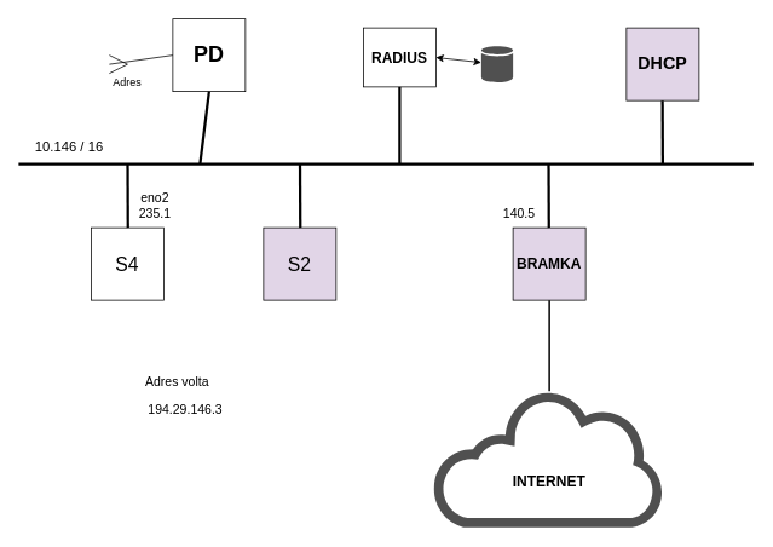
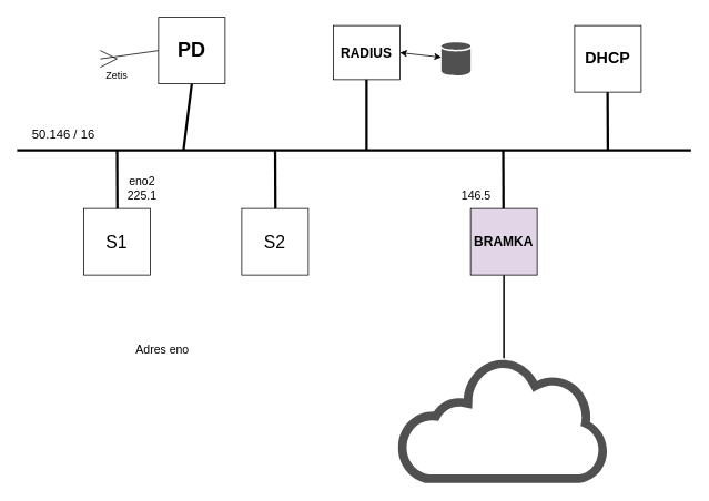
  <mxCell id="0" />
  <mxCell id="1" parent="0" />
  <mxCell id="2" value="&lt;font style=&quot;font-size: 24px&quot;&gt;&lt;b&gt;PD&lt;/b&gt;&lt;/font&gt;" style="whiteSpace=wrap;html=1;aspect=fixed;" vertex="1" parent="1"><mxGeometry x="190" y="20" width="80" height="80" as="geometry" /></mxCell>
  <mxCell id="3" value="" style="endArrow=none;html=1;strokeWidth=3;" edge="1" parent="1"><mxGeometry width="50" height="50" relative="1" as="geometry"><mxPoint x="20" y="180" as="sourcePoint" /><mxPoint x="830" y="180" as="targetPoint" /></mxGeometry></mxCell>
  <mxCell id="4" value="" style="endArrow=none;html=1;strokeWidth=3;entryX=0.5;entryY=1;entryDx=0;entryDy=0;" edge="1" parent="1" target="2"><mxGeometry width="50" height="50" relative="1" as="geometry"><mxPoint x="220" y="180" as="sourcePoint" /><mxPoint x="10" y="460" as="targetPoint" /></mxGeometry></mxCell>
  <mxCell id="5" value="" style="endArrow=none;html=1;strokeWidth=1;" edge="1" parent="1"><mxGeometry width="50" height="50" relative="1" as="geometry"><mxPoint x="120" y="60" as="sourcePoint" /><mxPoint x="140" y="70" as="targetPoint" /><Array as="points" /></mxGeometry></mxCell>
  <mxCell id="6" value="" style="endArrow=none;html=1;strokeWidth=1;entryX=0;entryY=0.5;entryDx=0;entryDy=0;" edge="1" parent="1" target="2"><mxGeometry width="50" height="50" relative="1" as="geometry"><mxPoint x="120" y="70" as="sourcePoint" /><mxPoint x="130" y="30" as="targetPoint" /><Array as="points" /></mxGeometry></mxCell>
  <mxCell id="7" value="" style="endArrow=none;html=1;strokeWidth=1;" edge="1" parent="1"><mxGeometry width="50" height="50" relative="1" as="geometry"><mxPoint x="120" y="80" as="sourcePoint" /><mxPoint x="140" y="70" as="targetPoint" /><Array as="points" /></mxGeometry></mxCell>
- <mxCell id="8" value="Adres" style="text;html=1;strokeColor=none;fillColor=none;align=center;verticalAlign=middle;whiteSpace=wrap;rounded=0;" vertex="1" parent="1"><mxGeometry x="120" y="80" width="40" height="20" as="geometry" /></mxCell>
+ <mxCell id="8" value="Zetis" style="text;html=1;strokeColor=none;fillColor=none;align=center;verticalAlign=middle;whiteSpace=wrap;rounded=0;" vertex="1" parent="1"><mxGeometry x="120" y="80" width="40" height="20" as="geometry" /></mxCell>
  <mxCell id="9" value="&lt;font style=&quot;font-size: 16px;&quot;&gt;&lt;b style=&quot;font-size: 16px;&quot;&gt;RADIUS&lt;/b&gt;&lt;/font&gt;" style="whiteSpace=wrap;html=1;aspect=fixed;fontSize=16;" vertex="1" parent="1"><mxGeometry x="400" y="30" width="80" height="65" as="geometry" /></mxCell>
  <mxCell id="10" value="" style="endArrow=none;html=1;strokeWidth=3;entryX=0.5;entryY=1;entryDx=0;entryDy=0;" edge="1" parent="1" target="9"><mxGeometry width="50" height="50" relative="1" as="geometry"><mxPoint x="440" y="180" as="sourcePoint" /><mxPoint x="229" y="190" as="targetPoint" /></mxGeometry></mxCell>
  <mxCell id="11" value="" style="shadow=0;dashed=0;html=1;strokeColor=none;fillColor=#505050;labelPosition=center;verticalLabelPosition=bottom;verticalAlign=top;outlineConnect=0;align=center;shape=mxgraph.office.databases.database;fontSize=19;" vertex="1" parent="1"><mxGeometry x="530" y="50" width="35" height="40" as="geometry" /></mxCell>
  <mxCell id="12" value="" style="endArrow=classic;startArrow=classic;html=1;strokeWidth=1;fontSize=19;exitX=1;exitY=0.5;exitDx=0;exitDy=0;" edge="1" parent="1" source="9" target="11"><mxGeometry width="50" height="50" relative="1" as="geometry"><mxPoint x="50" y="400" as="sourcePoint" /><mxPoint x="100" y="350" as="targetPoint" /></mxGeometry></mxCell>
- <mxCell id="13" value="&lt;font style=&quot;font-size: 19px;&quot;&gt;&lt;b style=&quot;font-size: 19px;&quot;&gt;DHCP&lt;/b&gt;&lt;/font&gt;" style="whiteSpace=wrap;html=1;aspect=fixed;fontSize=19;fillColor=#e1d5e7;" vertex="1" parent="1"><mxGeometry x="690" y="30" width="80" height="80" as="geometry" /></mxCell>
+ <mxCell id="13" value="&lt;font style=&quot;font-size: 19px;&quot;&gt;&lt;b style=&quot;font-size: 19px;&quot;&gt;DHCP&lt;/b&gt;&lt;/font&gt;" style="whiteSpace=wrap;html=1;aspect=fixed;fontSize=19;" vertex="1" parent="1"><mxGeometry x="690" y="30" width="80" height="80" as="geometry" /></mxCell>
  <mxCell id="14" value="" style="endArrow=none;html=1;strokeWidth=3;entryX=0.5;entryY=1;entryDx=0;entryDy=0;" edge="1" parent="1"><mxGeometry width="50" height="50" relative="1" as="geometry"><mxPoint x="730" y="180" as="sourcePoint" /><mxPoint x="729.69" y="110.138" as="targetPoint" /></mxGeometry></mxCell>
  <mxCell id="15" value="BRAMKA" style="whiteSpace=wrap;html=1;aspect=fixed;fontSize=16;fontStyle=1;fillColor=#e1d5e7;" vertex="1" parent="1"><mxGeometry x="565" y="250" width="80" height="80" as="geometry" /></mxCell>
  <mxCell id="16" value="" style="endArrow=none;html=1;strokeWidth=3;entryX=0.5;entryY=1;entryDx=0;entryDy=0;" edge="1" parent="1"><mxGeometry width="50" height="50" relative="1" as="geometry"><mxPoint x="604.5" y="250" as="sourcePoint" /><mxPoint x="604.19" y="180.138" as="targetPoint" /></mxGeometry></mxCell>
  <mxCell id="17" value="" style="pointerEvents=1;shadow=0;dashed=0;html=1;strokeColor=none;fillColor=#505050;labelPosition=center;verticalLabelPosition=bottom;outlineConnect=0;verticalAlign=top;align=center;shape=mxgraph.office.clouds.cloud;fontSize=16;autosize=0;noLabel=0;" vertex="1" parent="1"><mxGeometry x="477" y="430" width="256" height="150" as="geometry" /></mxCell>
- <mxCell id="18" value="INTERNET" style="text;html=1;strokeColor=none;fillColor=none;align=center;verticalAlign=middle;whiteSpace=wrap;rounded=0;fontSize=16;fontStyle=1;autosize=0;noLabel=0;" vertex="1" parent="1"><mxGeometry x="585" y="520" width="40" height="20" as="geometry" /></mxCell>
  <mxCell id="19" value="" style="endArrow=none;html=1;strokeWidth=2;fontSize=16;entryX=0.5;entryY=1;entryDx=0;entryDy=0;" edge="1" parent="1" source="17" target="15"><mxGeometry width="50" height="50" relative="1" as="geometry"><mxPoint x="50" y="650" as="sourcePoint" /><mxPoint x="100" y="600" as="targetPoint" /></mxGeometry></mxCell>
- <mxCell id="20" value="&lt;font style=&quot;font-size: 15px&quot;&gt;10.146 / 16&lt;/font&gt;" style="text;html=1;strokeColor=none;fillColor=none;align=center;verticalAlign=middle;whiteSpace=wrap;rounded=0;fontSize=16;" vertex="1" parent="1"><mxGeometry x="31" y="150" width="90" height="20" as="geometry" /></mxCell>
- <mxCell id="21" value="S4" style="whiteSpace=wrap;html=1;aspect=fixed;fontSize=21;" vertex="1" parent="1"><mxGeometry x="100" y="250" width="80" height="80" as="geometry" /></mxCell>
+ <mxCell id="20" value="&lt;font style=&quot;font-size: 15px&quot;&gt;50.146 / 16&lt;/font&gt;" style="text;html=1;strokeColor=none;fillColor=none;align=center;verticalAlign=middle;whiteSpace=wrap;rounded=0;fontSize=16;" vertex="1" parent="1"><mxGeometry x="31" y="150" width="90" height="20" as="geometry" /></mxCell>
+ <mxCell id="21" value="S1" style="whiteSpace=wrap;html=1;aspect=fixed;fontSize=21;" vertex="1" parent="1"><mxGeometry x="100" y="250" width="80" height="80" as="geometry" /></mxCell>
  <mxCell id="22" value="" style="endArrow=none;html=1;strokeWidth=3;entryX=0.5;entryY=1;entryDx=0;entryDy=0;" edge="1" parent="1"><mxGeometry width="50" height="50" relative="1" as="geometry"><mxPoint x="140.5" y="250" as="sourcePoint" /><mxPoint x="140.19" y="180.138" as="targetPoint" /></mxGeometry></mxCell>
- <mxCell id="23" value="&lt;span style=&quot;font-size: 14px&quot;&gt;eno2&lt;br&gt;235.1&lt;/span&gt;" style="text;html=1;strokeColor=none;fillColor=none;align=center;verticalAlign=middle;whiteSpace=wrap;rounded=0;fontSize=14;" vertex="1" parent="1"><mxGeometry x="149.5" y="210" width="41" height="30" as="geometry" /></mxCell>
- <mxCell id="24" value="140.5" style="text;html=1;strokeColor=none;fillColor=none;align=center;verticalAlign=middle;whiteSpace=wrap;rounded=0;fontSize=14;" vertex="1" parent="1"><mxGeometry x="547.5" y="225" width="48" height="20" as="geometry" /></mxCell>
- <mxCell id="25" value="194.29.146.3" style="text;html=1;strokeColor=none;fillColor=none;align=center;verticalAlign=middle;whiteSpace=wrap;rounded=0;fontSize=14;" vertex="1" parent="1"><mxGeometry x="160" y="440" width="88" height="20" as="geometry" /></mxCell>
- <mxCell id="26" value="S2" style="whiteSpace=wrap;html=1;aspect=fixed;fontSize=21;fillColor=#e1d5e7;" vertex="1" parent="1"><mxGeometry x="290" y="250" width="80" height="80" as="geometry" /></mxCell>
+ <mxCell id="23" value="&lt;span style=&quot;font-size: 14px&quot;&gt;eno2&lt;br&gt;225.1&lt;/span&gt;" style="text;html=1;strokeColor=none;fillColor=none;align=center;verticalAlign=middle;whiteSpace=wrap;rounded=0;fontSize=14;" vertex="1" parent="1"><mxGeometry x="149.5" y="210" width="41" height="30" as="geometry" /></mxCell>
+ <mxCell id="24" value="146.5" style="text;html=1;strokeColor=none;fillColor=none;align=center;verticalAlign=middle;whiteSpace=wrap;rounded=0;fontSize=14;" vertex="1" parent="1"><mxGeometry x="547.5" y="225" width="48" height="20" as="geometry" /></mxCell>
+ <mxCell id="26" value="S2" style="whiteSpace=wrap;html=1;aspect=fixed;fontSize=21;" vertex="1" parent="1"><mxGeometry x="290" y="250" width="80" height="80" as="geometry" /></mxCell>
  <mxCell id="27" value="" style="endArrow=none;html=1;strokeWidth=3;entryX=0.5;entryY=1;entryDx=0;entryDy=0;" edge="1" parent="1"><mxGeometry width="50" height="50" relative="1" as="geometry"><mxPoint x="330.5" y="250" as="sourcePoint" /><mxPoint x="330.19" y="180.138" as="targetPoint" /></mxGeometry></mxCell>
- <mxCell id="28" value="Adres volta" style="text;html=1;strokeColor=none;fillColor=none;align=center;verticalAlign=middle;whiteSpace=wrap;rounded=0;fontSize=14;" vertex="1" parent="1"><mxGeometry x="130" y="410" width="130" height="20" as="geometry" /></mxCell>
+ <mxCell id="28" value="Adres eno" style="text;html=1;strokeColor=none;fillColor=none;align=center;verticalAlign=middle;whiteSpace=wrap;rounded=0;fontSize=14;" vertex="1" parent="1"><mxGeometry x="130" y="410" width="130" height="20" as="geometry" /></mxCell>
